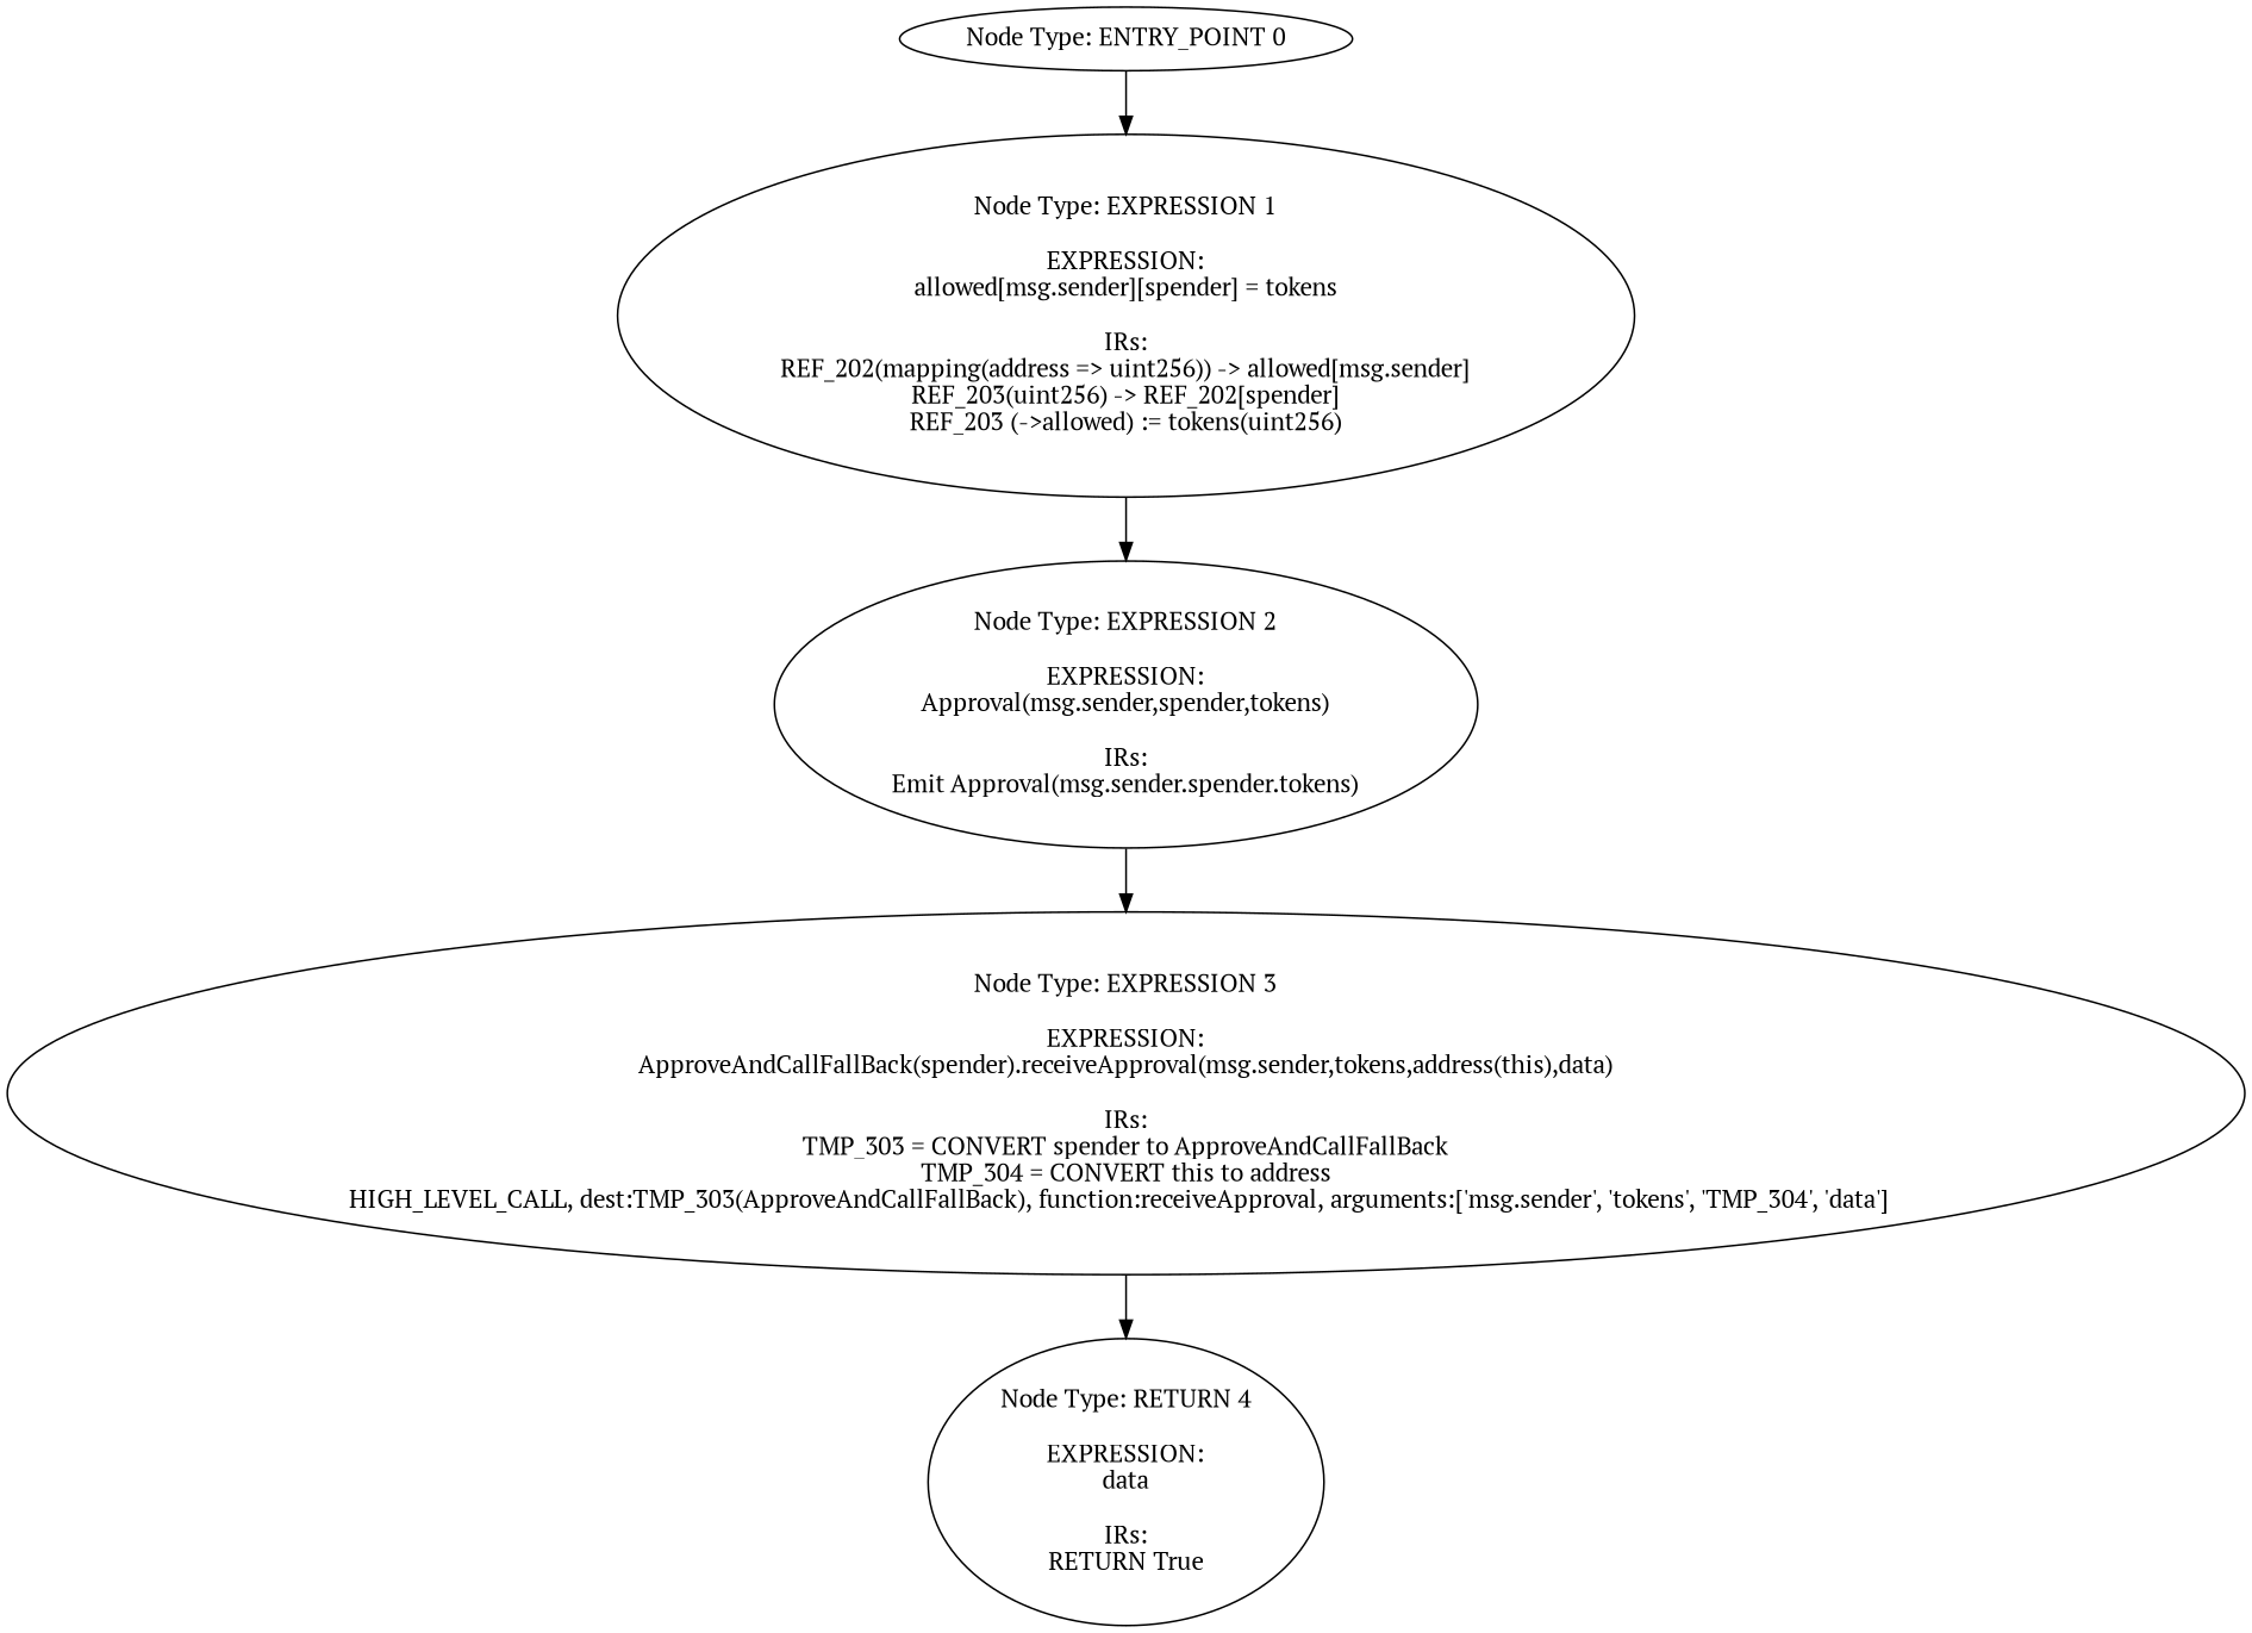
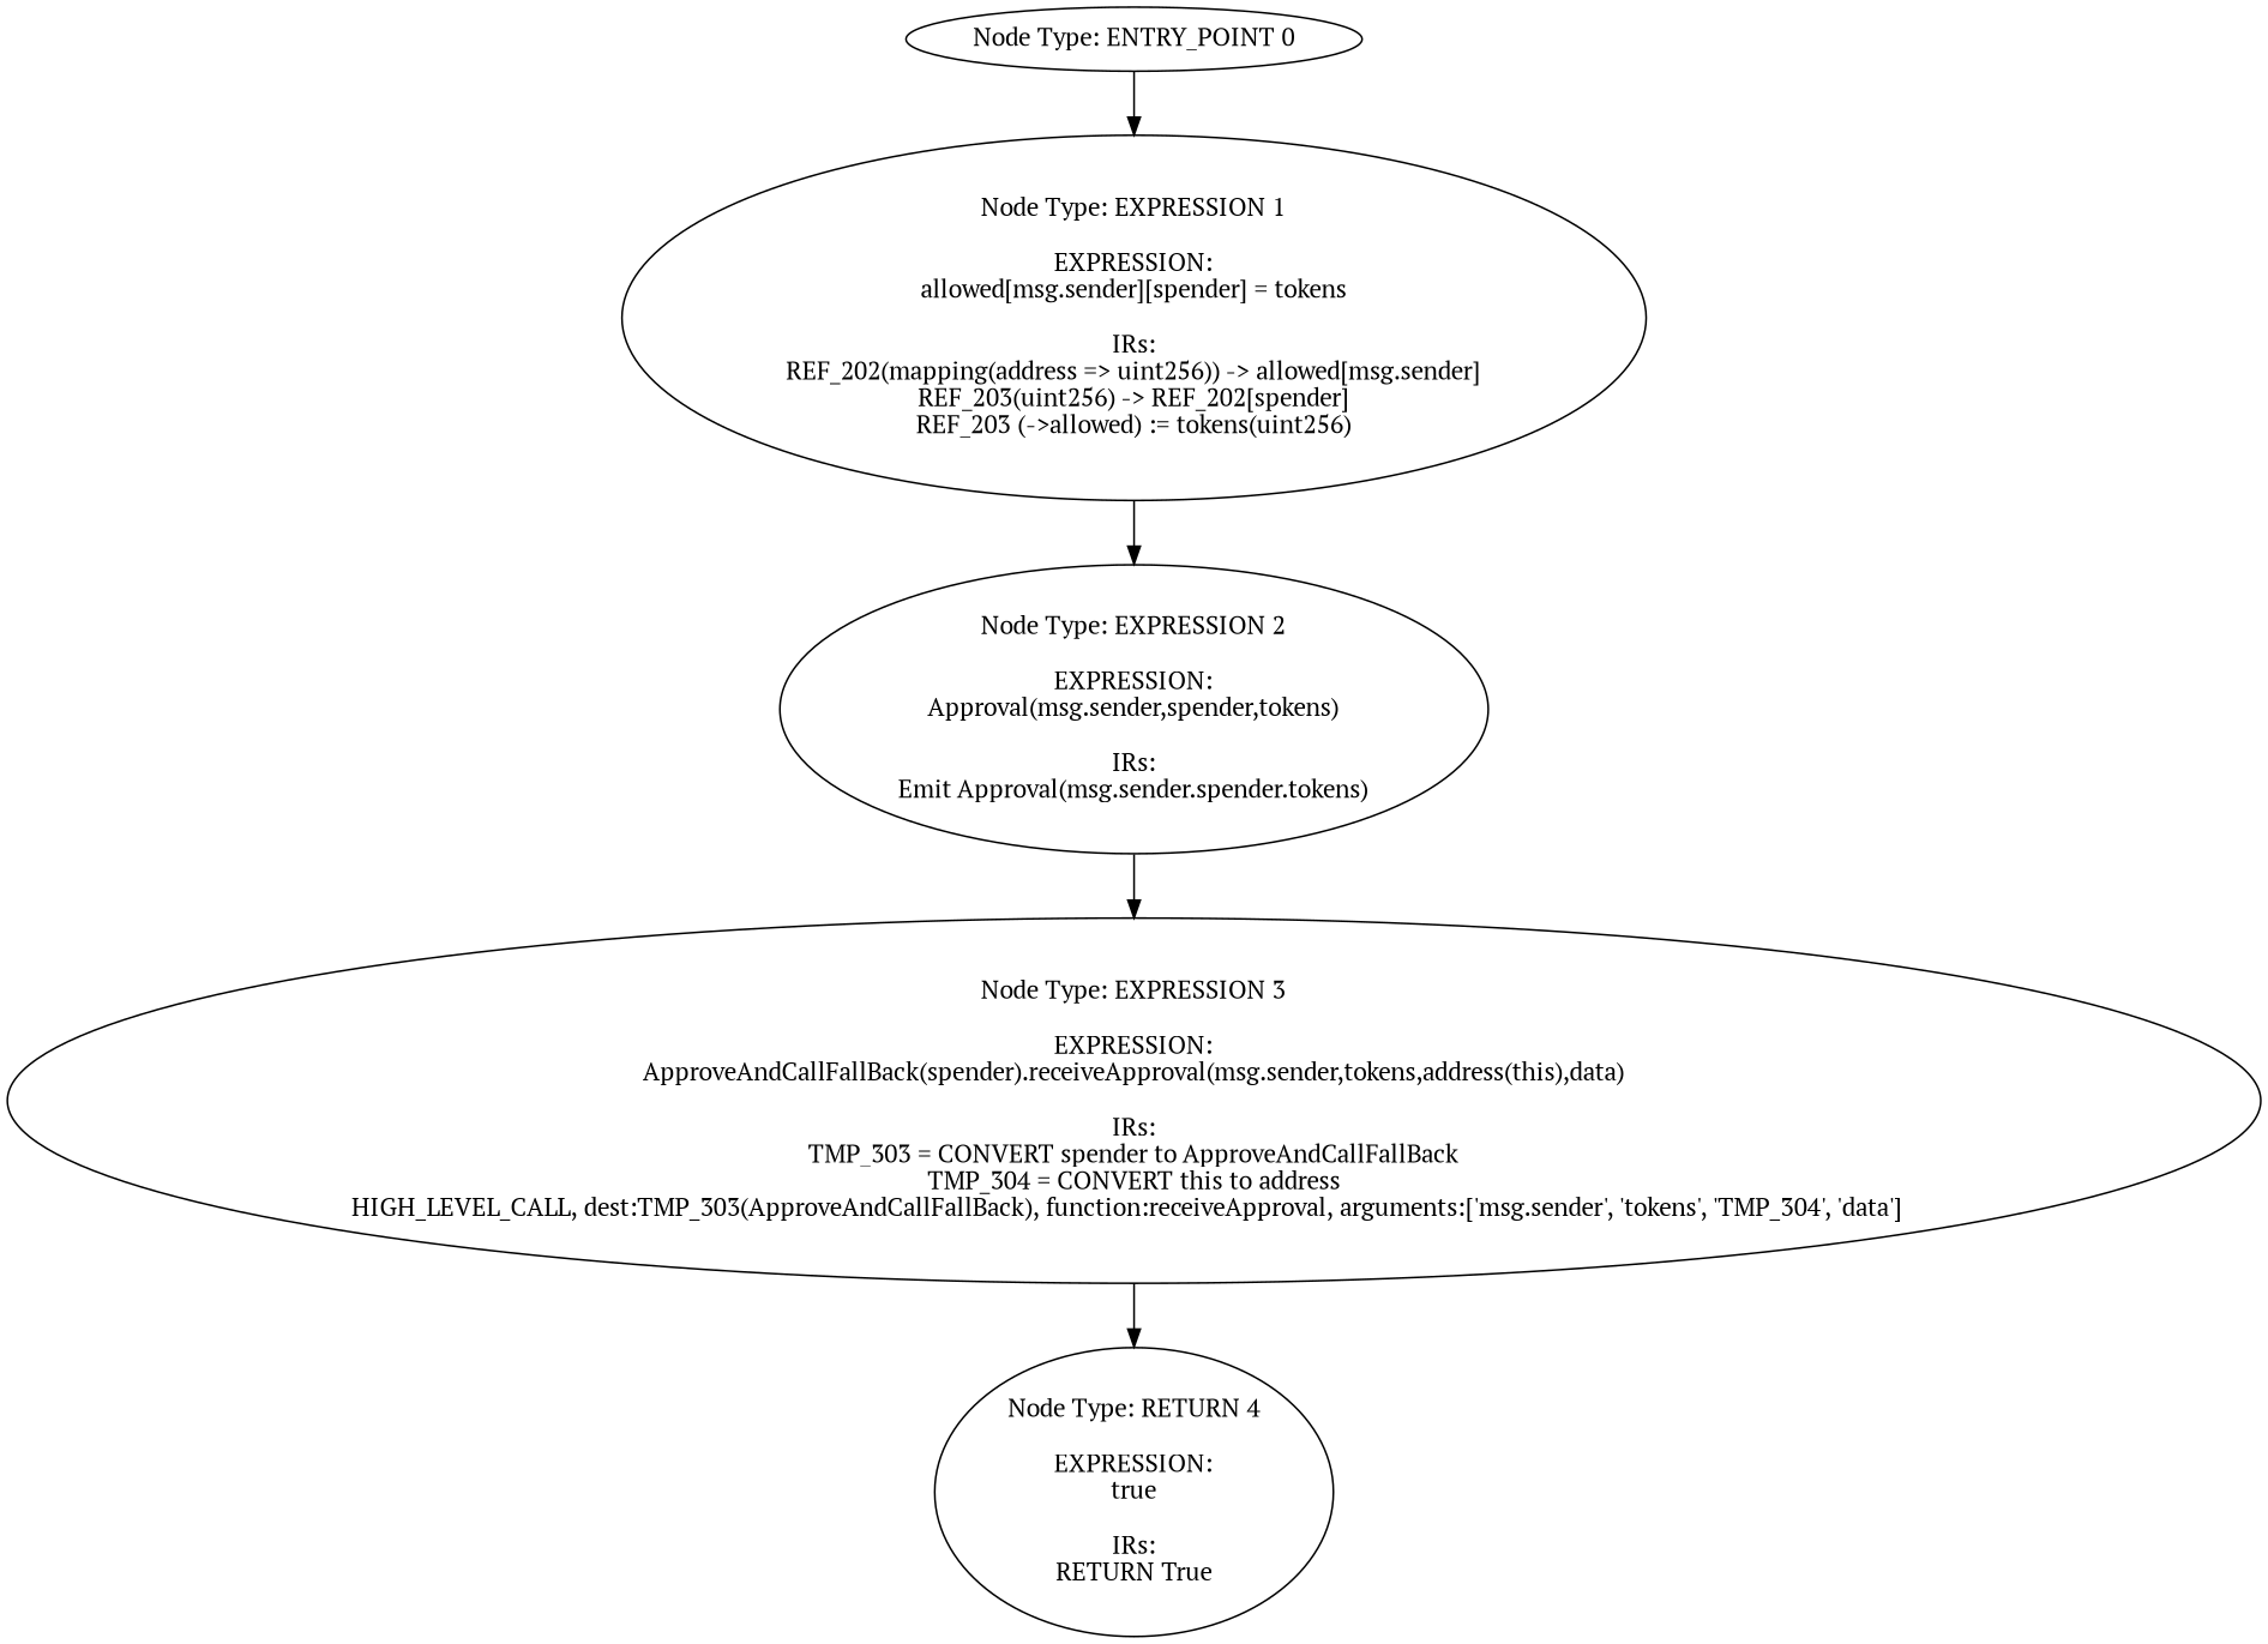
  digraph {
    fontname="PT Serif"
    node [fontname="PT Serif"]
    edge [fontname="PT Serif"]
    n1 [label="Node Type: ENTRY_POINT 0\n"]
    n2 [label="Node Type: EXPRESSION 1\n\nEXPRESSION:\nallowed[msg.sender][spender] = tokens\n\nIRs:\nREF_202(mapping(address => uint256)) -> allowed[msg.sender]\nREF_203(uint256) -> REF_202[spender]\nREF_203 (->allowed) := tokens(uint256)"]
    n3 [label="Node Type: EXPRESSION 2\n\nEXPRESSION:\nApproval(msg.sender,spender,tokens)\n\nIRs:\nEmit Approval(msg.sender.spender.tokens)"]
    n4 [label="Node Type: EXPRESSION 3\n\nEXPRESSION:\nApproveAndCallFallBack(spender).receiveApproval(msg.sender,tokens,address(this),data)\n\nIRs:\nTMP_303 = CONVERT spender to ApproveAndCallFallBack\nTMP_304 = CONVERT this to address\nHIGH_LEVEL_CALL, dest:TMP_303(ApproveAndCallFallBack), function:receiveApproval, arguments:['msg.sender', 'tokens', 'TMP_304', 'data']  "]
-   n5 [label="Node Type: RETURN 4\n\nEXPRESSION:\ndata\n\nIRs:\nRETURN True"]
+   n5 [label="Node Type: RETURN 4\n\nEXPRESSION:\ntrue\n\nIRs:\nRETURN True"]
    n1 -> n2
    n2 -> n3
    n3 -> n4
    n4 -> n5
  }
